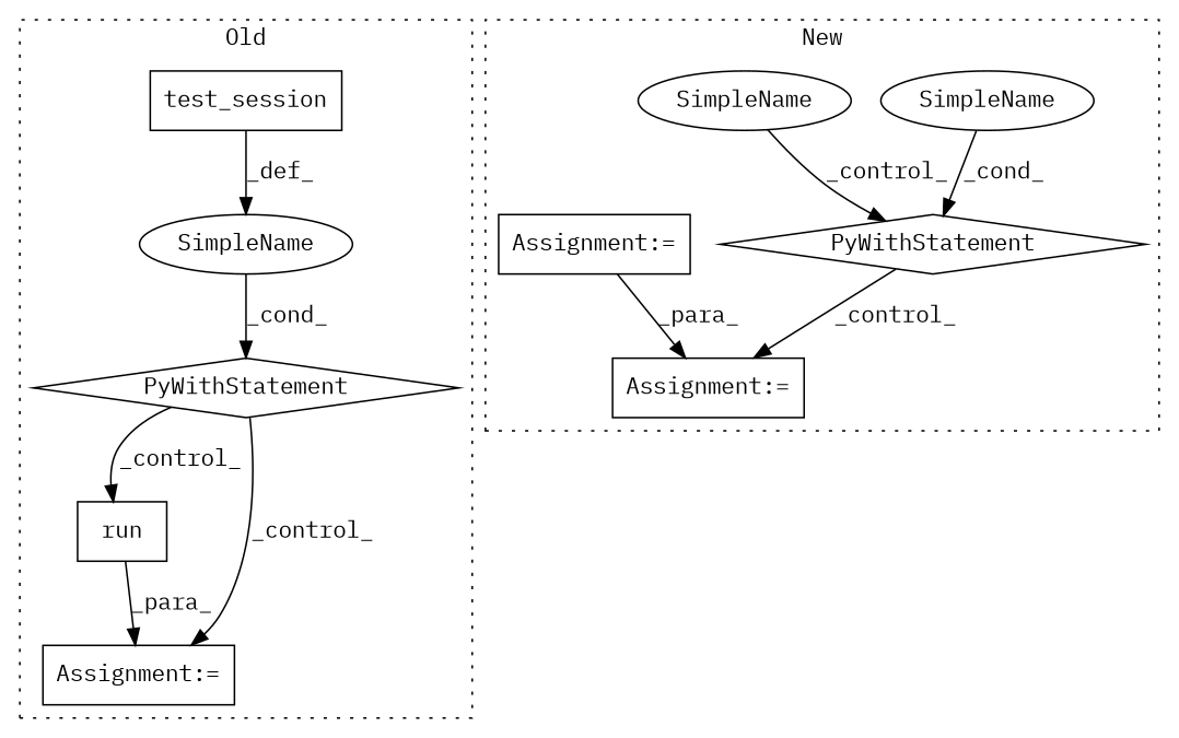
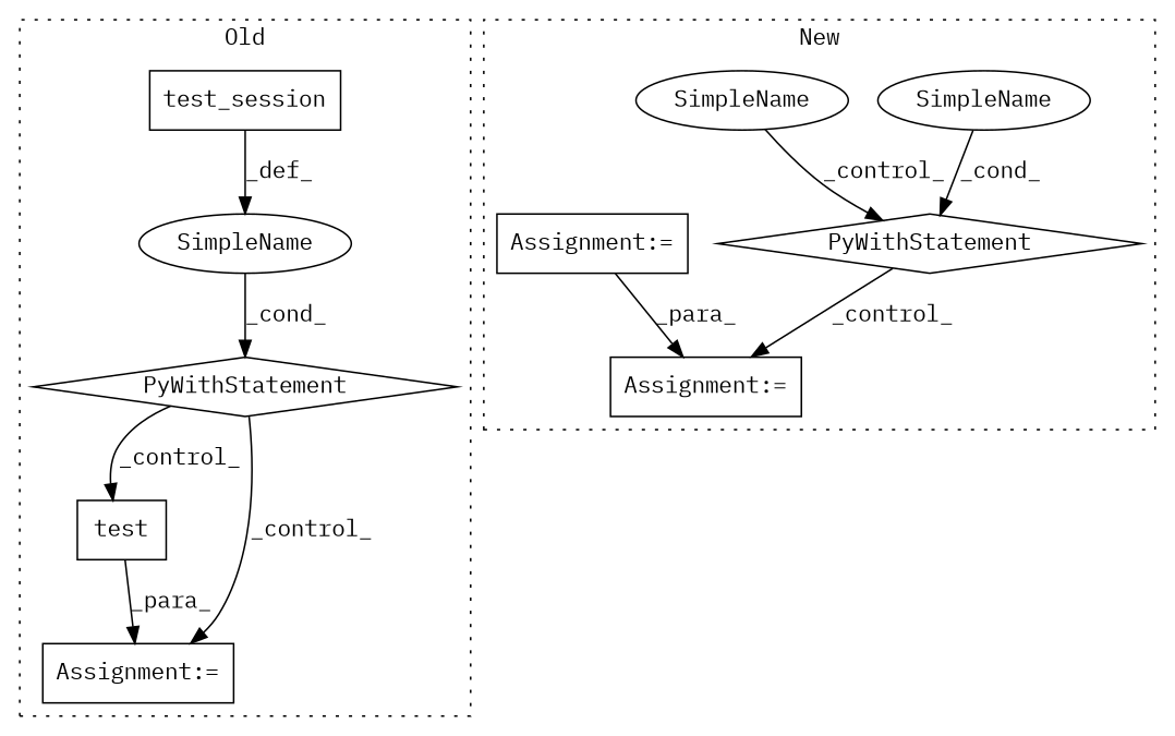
  digraph {
    fontname="IBM Plex Mono"
    node [a=7 shape=box fontname="IBM Plex Mono"]
    edge [fontname="IBM Plex Mono"]
-   n1 [a=32 l="4,1" label=run s="25006,25014"]
+   n1 [a=32 l="4,1" label=test s="25006,25014"]
    n2 [l=1 label="Assignment:=" s=24997]
    n3 [a=42 label=SimpleName shape=ellipse]
    n4 [a=104 l="10,2" label=PyWithStatement s="24223,24263" shape=diamond]
    n5 [a=32 l="13,1" label=test_session s="24238,24262"]
    n6 [a=104 l="10,2" label=PyWithStatement s="24717,24752" shape=diamond]
    n7 [l=1 label="Assignment:=" s=24852]
    n8 [a=42 label=SimpleName shape=ellipse]
    n9 [a=42 label=SimpleName shape=ellipse]
    n10 [l=1 label="Assignment:=" s=24451]
    subgraph cluster_1 {
      label=Old
      style=dotted
      n1
      n2
      n3
      n4
      n5
    }
    subgraph cluster_2 {
      label=New
      style=dotted
      n6
      n7
      n8
      n9
      n10
    }
    n1 -> n2 [label=_para_]
    n3 -> n4 [label=_cond_]
    n4 -> n1 [label=_control_]
    n4 -> n2 [label=_control_]
    n5 -> n3 [label=_def_]
    n6 -> n7 [label=_control_]
    n8 -> n6 [label=_cond_]
    n9 -> n6 [label=_control_]
    n10 -> n7 [label=_para_]
  }
